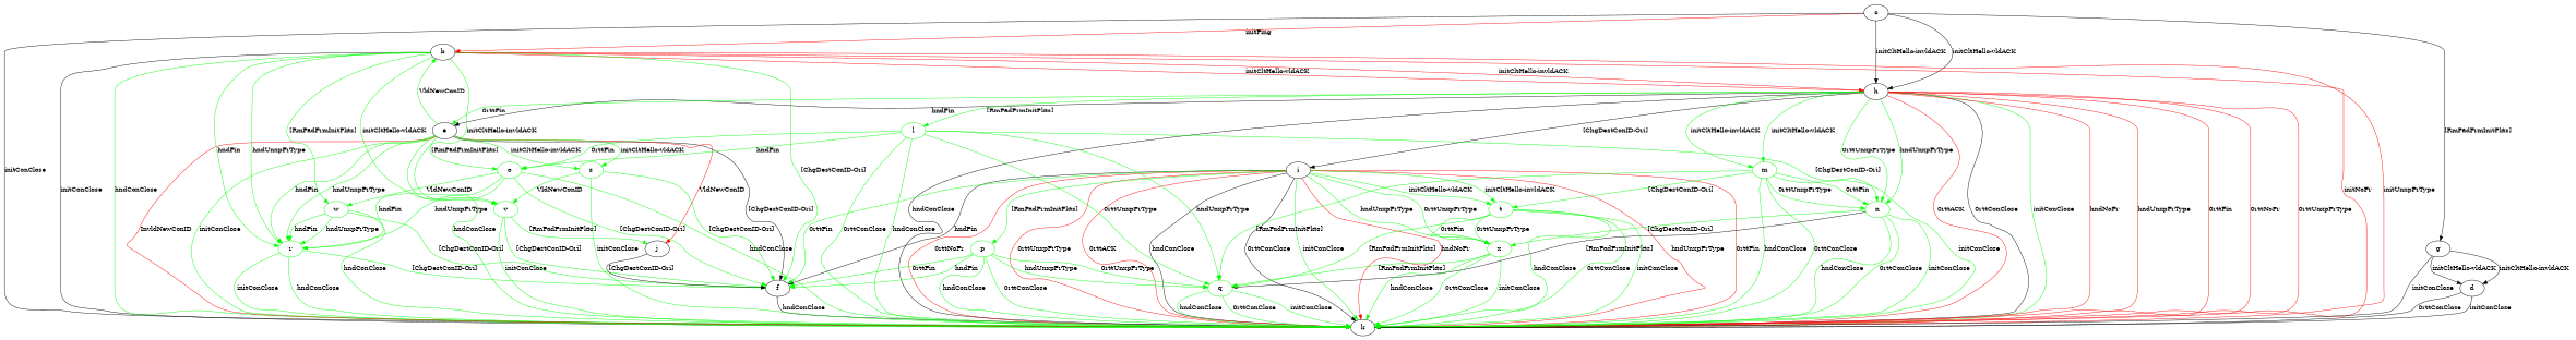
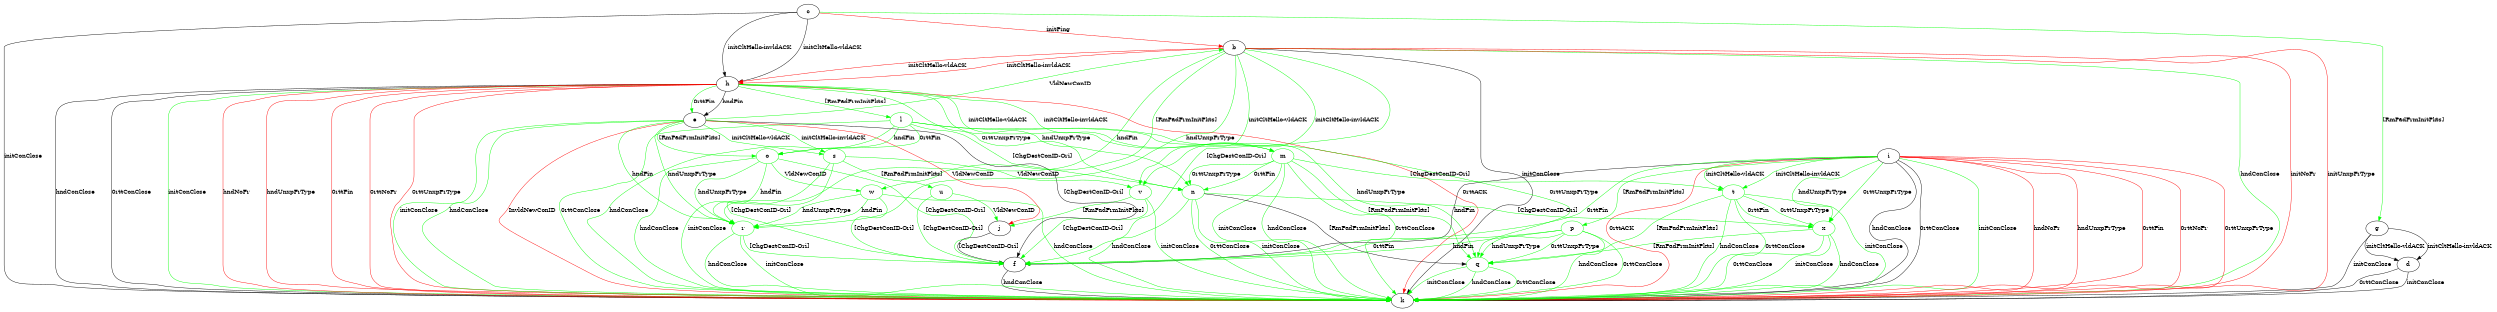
  digraph {
    node [color=green]
    edge [color=green]
    c [color=""]
    b [color=""]
    h [color=""]
    k [color=""]
    g [color=""]
    f [color=""]
    r
    v
    w
    e [color=""]
    i [color=""]
    l
    m
    n
    d [color=""]
    j [color=""]
    o
    s
    p
    t
    x
    q
+   u
    c -> b [color=red label="initPing "]
    c -> h [label="initCltHello-vldACK " color=""]
    c -> h [label="initCltHello-invldACK " color=""]
    c -> k [label="initConClose " color=""]
-   c -> g [label="[RmPadFrmInitPkts] " color=""]
+   c -> g [label="[RmPadFrmInitPkts] "]
    b -> h [color=red label="initCltHello-vldACK "]
    b -> h [color=red label="initCltHello-invldACK "]
    b -> k [label="initConClose " color=""]
    b -> k [label="hndConClose "]
    b -> k [color=red label="initNoFr "]
    b -> k [color=red label="initUnxpFrType "]
    b -> f [label="[ChgDestConID-Ori] "]
    b -> r [label="hndFin "]
    b -> r [label="hndUnxpFrType "]
    b -> v [label="initCltHello-vldACK "]
    b -> v [label="initCltHello-invldACK "]
    b -> w [label="[RmPadFrmInitPkts] "]
    h -> k [label="hndConClose " color=""]
    h -> k [label="0rttConClose " color=""]
    h -> k [label="initConClose "]
    h -> k [color=red label="hndNoFr "]
    h -> k [color=red label="hndUnxpFrType "]
    h -> k [color=red label="0rttFin "]
    h -> k [color=red label="0rttNoFr "]
    h -> k [color=red label="0rttUnxpFrType "]
    h -> k [color=red label="0rttACK "]
    h -> e [label="hndFin " color=""]
    h -> e [label="0rttFin "]
-   h -> i [label="[ChgDestConID-Ori] " color=""]
    h -> l [label="[RmPadFrmInitPkts] "]
    h -> m [label="initCltHello-vldACK "]
    h -> m [label="initCltHello-invldACK "]
    h -> n [label="hndUnxpFrType "]
    h -> n [label="0rttUnxpFrType "]
    g -> k [label="initConClose " color=""]
    g -> d [label="initCltHello-vldACK " color=""]
    g -> d [label="initCltHello-invldACK " color=""]
    f -> k [label="hndConClose " color=""]
    r -> k [label="initConClose "]
    r -> k [label="hndConClose "]
    r -> f [label="[ChgDestConID-Ori] "]
    v -> k [label="initConClose "]
    v -> f [label="[ChgDestConID-Ori] "]
    v -> j [label="[RmPadFrmInitPkts] "]
    w -> k [label="hndConClose "]
    w -> f [label="[ChgDestConID-Ori] "]
    w -> r [label="hndFin "]
    w -> r [label="hndUnxpFrType "]
    e -> b [label="VldNewConID "]
    e -> k [label="initConClose "]
    e -> k [label="hndConClose "]
    e -> k [color=red label="InvldNewConID "]
    e -> f [label="[ChgDestConID-Ori] " color=""]
    e -> r [label="hndFin "]
    e -> r [label="hndUnxpFrType "]
    e -> j [color=red label="VldNewConID "]
    e -> o [label="[RmPadFrmInitPkts] "]
    e -> s [label="initCltHello-vldACK "]
    e -> s [label="initCltHello-invldACK "]
    i -> k [label="hndConClose " color=""]
    i -> k [label="0rttConClose " color=""]
    i -> k [label="initConClose "]
    i -> k [color=red label="hndNoFr "]
    i -> k [color=red label="hndUnxpFrType "]
    i -> k [color=red label="0rttFin "]
    i -> k [color=red label="0rttNoFr "]
    i -> k [color=red label="0rttUnxpFrType "]
    i -> k [color=red label="0rttACK "]
    i -> f [label="hndFin " color=""]
    i -> f [label="0rttFin "]
    i -> p [label="[RmPadFrmInitPkts] "]
    i -> t [label="initCltHello-vldACK "]
    i -> t [label="initCltHello-invldACK "]
    i -> x [label="hndUnxpFrType "]
    i -> x [label="0rttUnxpFrType "]
    l -> k [label="hndConClose "]
    l -> k [label="0rttConClose "]
    l -> n [label="[ChgDestConID-Ori] "]
    l -> o [label="hndFin "]
    l -> o [label="0rttFin "]
    l -> q [label="hndUnxpFrType "]
    l -> q [label="0rttUnxpFrType "]
    m -> k [label="initConClose "]
    m -> k [label="hndConClose "]
    m -> k [label="0rttConClose "]
    m -> n [label="0rttFin "]
    m -> n [label="0rttUnxpFrType "]
    m -> t [label="[ChgDestConID-Ori] "]
    m -> q [label="[RmPadFrmInitPkts] "]
    n -> k [label="initConClose "]
    n -> k [label="hndConClose "]
    n -> k [label="0rttConClose "]
    n -> x [label="[ChgDestConID-Ori] "]
    n -> q [color=black label="[RmPadFrmInitPkts] "]
    d -> k [label="initConClose " color=""]
    d -> k [label="0rttConClose " color=""]
    j -> f [label="[ChgDestConID-Ori] " color=""]
    o -> k [label="hndConClose "]
    o -> f [label="[ChgDestConID-Ori] "]
    o -> r [label="hndFin "]
    o -> r [label="hndUnxpFrType "]
    o -> w [label="VldNewConID "]
    s -> k [label="initConClose "]
    s -> f [label="[ChgDestConID-Ori] "]
    s -> v [label="VldNewConID "]
+   s -> u [label="[RmPadFrmInitPkts] "]
    p -> k [label="hndConClose "]
    p -> k [label="0rttConClose "]
    p -> f [label="hndFin "]
    p -> f [label="0rttFin "]
    p -> q [label="hndUnxpFrType "]
    p -> q [label="0rttUnxpFrType "]
    t -> k [label="initConClose "]
    t -> k [label="hndConClose "]
    t -> k [label="0rttConClose "]
    t -> x [label="0rttFin "]
    t -> x [label="0rttUnxpFrType "]
    t -> q [label="[RmPadFrmInitPkts] "]
    x -> k [label="initConClose "]
    x -> k [label="hndConClose "]
    x -> k [label="0rttConClose "]
    x -> q [label="[RmPadFrmInitPkts] "]
    q -> k [label="initConClose "]
    q -> k [label="hndConClose "]
    q -> k [label="0rttConClose "]
+   u -> f [label="[ChgDestConID-Ori] "]
+   u -> j [label="VldNewConID "]
  }
